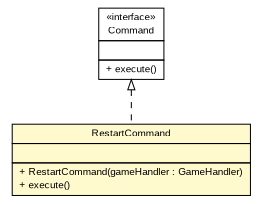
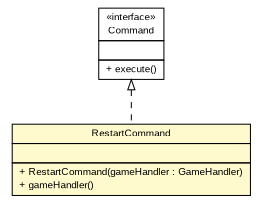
  digraph {
    nodesep=0.25
    ranksep=0.5
    fontname="Liberation Sans"
    node [fontcolor=black fontname="Liberation Sans" fontsize=10.0 shape=plaintext]
-   n1 [label=<<table title="com.github.tilastokeskus.matertis.core.command.RestartCommand" border="0" cellborder="1" cellspacing="0" cellpadding="2" port="p" bgcolor="lemonChiffon" href="./RestartCommand.html"> 		<tr><td><table border="0" cellspacing="0" cellpadding="1"> <tr><td align="center" balign="center"> RestartCommand </td></tr> 		</table></td></tr> 		<tr><td><table border="0" cellspacing="0" cellpadding="1"> <tr><td align="left" balign="left">  </td></tr> 		</table></td></tr> 		<tr><td><table border="0" cellspacing="0" cellpadding="1"> <tr><td align="left" balign="left"> + RestartCommand(gameHandler : GameHandler) </td></tr> <tr><td align="left" balign="left"> + execute() </td></tr> 		</table></td></tr> 		</table>>]
+   n1 [label=<<table title="com.github.tilastokeskus.matertis.core.command.RestartCommand" border="0" cellborder="1" cellspacing="0" cellpadding="2" port="p" bgcolor="lemonChiffon" href="./RestartCommand.html"> 		<tr><td><table border="0" cellspacing="0" cellpadding="1"> <tr><td align="center" balign="center"> RestartCommand </td></tr> 		</table></td></tr> 		<tr><td><table border="0" cellspacing="0" cellpadding="1"> <tr><td align="left" balign="left">  </td></tr> 		</table></td></tr> 		<tr><td><table border="0" cellspacing="0" cellpadding="1"> <tr><td align="left" balign="left"> + RestartCommand(gameHandler : GameHandler) </td></tr> <tr><td align="left" balign="left"> + gameHandler() </td></tr> 		</table></td></tr> 		</table>>]
    n2 [label=<<table title="com.github.tilastokeskus.matertis.core.command.Command" border="0" cellborder="1" cellspacing="0" cellpadding="2" port="p" href="./Command.html"> 		<tr><td><table border="0" cellspacing="0" cellpadding="1"> <tr><td align="center" balign="center"> &#171;interface&#187; </td></tr> <tr><td align="center" balign="center"> Command </td></tr> 		</table></td></tr> 		<tr><td><table border="0" cellspacing="0" cellpadding="1"> <tr><td align="left" balign="left">  </td></tr> 		</table></td></tr> 		<tr><td><table border="0" cellspacing="0" cellpadding="1"> <tr><td align="left" balign="left"> + execute() </td></tr> 		</table></td></tr> 		</table>>]
    n2 -> n1 [arrowtail=empty dir=back fontname="Liberation Sans" fontsize=10 headport=p labelfontname=arial labelfontsize=10 style=dashed tailport=p]
  }
